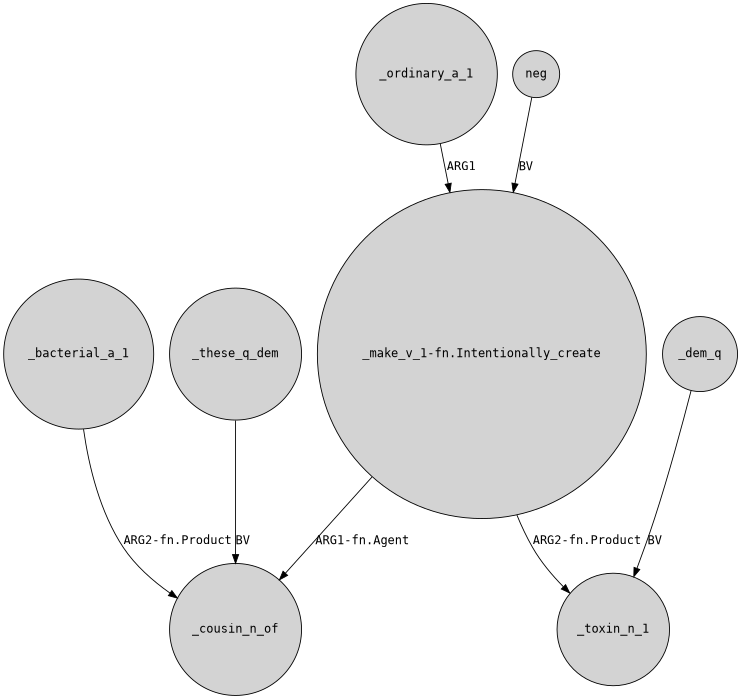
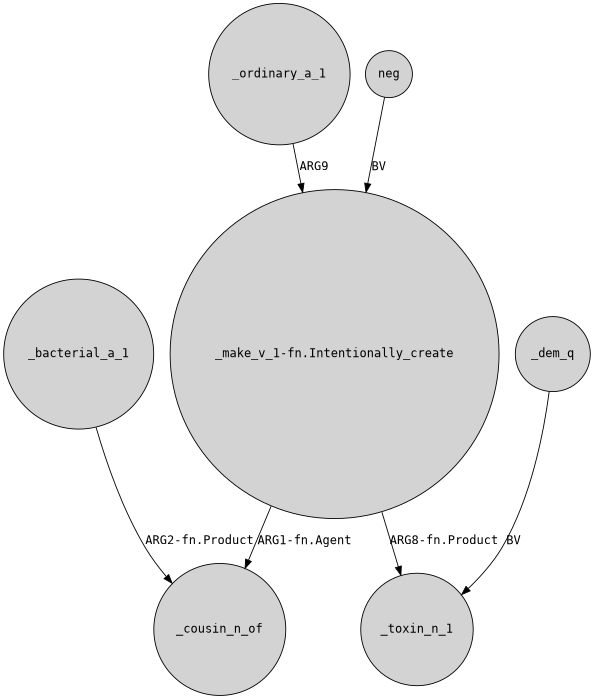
  digraph {
    fontname="DejaVu Sans Mono"
    node [fontname="DejaVu Sans Mono" shape=circle style=filled]
    edge [fontname="DejaVu Sans Mono"]
    _ordinary_a_1
    "_make_v_1-fn.Intentionally_create"
    _cousin_n_of
    _toxin_n_1
    _bacterial_a_1
    neg
-   _these_q_dem
    n8 [label=_dem_q]
-   _ordinary_a_1 -> "_make_v_1-fn.Intentionally_create" [label=ARG1]
+   _ordinary_a_1 -> "_make_v_1-fn.Intentionally_create" [label=ARG9]
    "_make_v_1-fn.Intentionally_create" -> _cousin_n_of [label="ARG1-fn.Agent"]
-   "_make_v_1-fn.Intentionally_create" -> _toxin_n_1 [label="ARG2-fn.Product"]
+   "_make_v_1-fn.Intentionally_create" -> _toxin_n_1 [label="ARG8-fn.Product"]
    _bacterial_a_1 -> _cousin_n_of [label="ARG2-fn.Product"]
    neg -> "_make_v_1-fn.Intentionally_create" [label=BV]
-   _these_q_dem -> _cousin_n_of [label=BV]
    n8 -> _toxin_n_1 [label=BV]
  }
